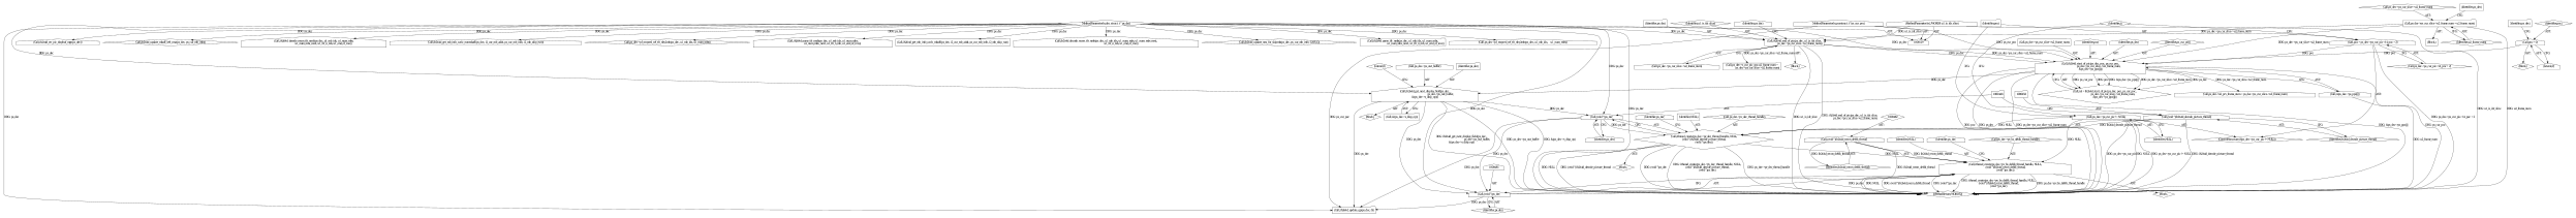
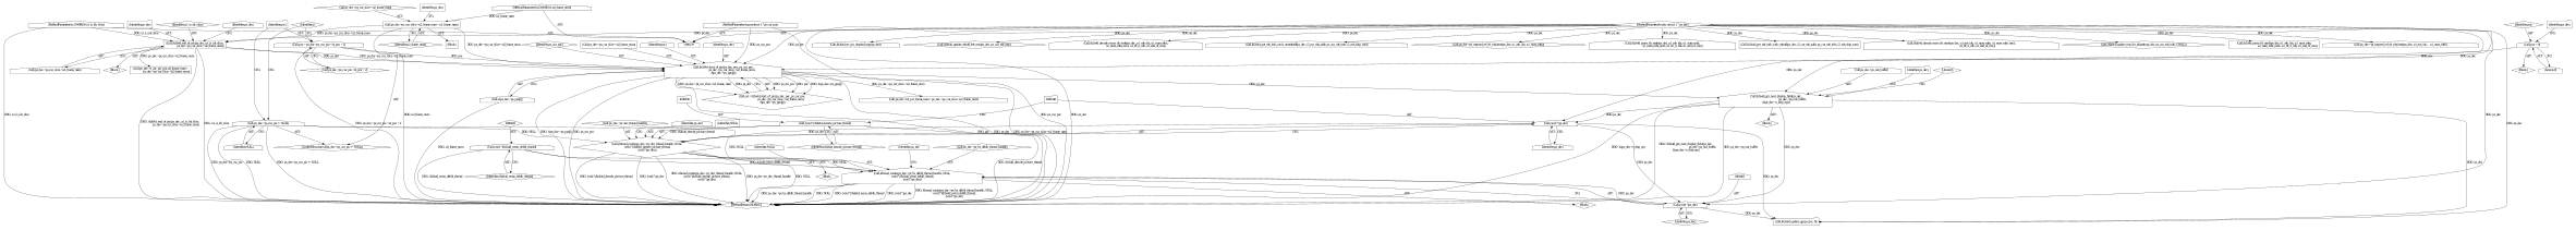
  digraph {
    fontname="PT Serif"
    node [fontname="PT Serif" shape=house]
    edge [fontname="PT Serif"]
    n1 [label="(Call,ithread_create(ps_dec->pv_bs_deblk_thread_handle, NULL,\n (void *)ih264d_recon_deblk_thread,\n (void *)ps_dec))"]
    n2 [label="(Call,(void *)ps_dec)"]
    n3 [label="(MethodReturn,WORD32)" shape=diamond]
    n4 [label="(Block,)" shape=diamond]
    n5 [label="(Call,ih264d_update_qp(ps_dec, 0))" shape=folder]
    n6 [label="(Identifier,ps_dec)" shape=diamond]
    n7 [label="(Call,ithread_create(ps_dec->pv_dec_thread_handle, NULL,\n (void *)ih264d_decode_picture_thread,\n (void *)ps_dec))" shape=diamond]
    n8 [label="(Call,(void *)ps_dec)"]
    n9 [label="(Block,)" shape=diamond]
    n10 [label="(Identifier,ps_dec)"]
    n11 [label="(Call,ps_dec->ps_cur_pic != NULL)"]
    n12 [label="(ControlStructure,if(ps_dec->ps_cur_pic != NULL))" shape=diamond]
    n13 [label="(Identifier,NULL)"]
    n14 [label="(Call,(void *)ih264d_decode_picture_thread)"]
    n15 [label="(Identifier,ih264d_decode_picture_thread)" shape=diamond]
    n16 [label="(Call,ih264d_get_next_display_field(ps_dec,\n                                              ps_dec->ps_out_buffer,\n &(ps_dec->s_disp_op)))"]
    n17 [label="(Block,)" shape=diamond]
-   n18 [label="(Call,&(ps_dec->s_disp_op))" shape=folder]
    n19 [label="(Call,ih264d_start_of_pic(ps_dec, poc, ps_cur_poc,\n                        ps_dec->ps_cur_slice->u2_frame_num,\n &ps_dec->ps_pps[j]))"]
    n20 [label="(Call,ret = ih264d_start_of_pic(ps_dec, poc, ps_cur_poc,\n                        ps_dec->ps_cur_slice->u2_frame_num,\n &ps_dec->ps_pps[j]))" shape=diamond]
    n21 [label="(Call,ps_dec->u2_prv_frame_num = ps_dec->ps_cur_slice->u2_frame_num)"]
    n22 [label="(Call,&ps_dec->ps_pps[j])"]
    n23 [label="(Call,ih264d_end_of_pic(ps_dec, u1_is_idr_slice,\n                ps_dec->ps_cur_slice->u2_frame_num))" shape=folder]
    n24 [label="(Call,ps_dec->ps_cur_slice->u2_frame_num)"]
    n25 [label="(Call,ps_dec->s_cur_pic_poc.u2_frame_num =\n                ps_dec->ps_cur_slice->u2_frame_num)" shape=folder]
    n26 [label="(Block,)" shape=diamond]
    n27 [label="(MethodParameterIn,dec_struct_t * ps_dec)" shape=diamond]
    n28 [label="(Call,ih264d_err_pic_dispbuf_mgr(ps_dec))"]
    n29 [label="(Call,ih264d_update_mbaff_left_nnz(ps_dec, ps_cur_mb_info))" shape=diamond]
    n30 [label="(Call,ih264d_decode_recon_tfr_nmb(ps_dec, u1_mb_idx, u1_num_mbs,\n                            u1_num_mbs_next, u1_tfr_n_mb, u1_end_of_row))"]
    n31 [label="(Call,ih264d_get_mb_info_cavlc_nonmbaff(ps_dec, i2_cur_mb_addr, ps_cur_mb_info, i2_mb_skip_run))"]
    n32 [label="(Call,ps_dec->pf_mvpred_ref_tfr_nby2mb(ps_dec, u1_mb_idx, u1_num_mbs))" shape=diamond]
    n33 [label="(Call,ih264d_parse_tfr_nmb(ps_dec, u1_mb_idx, u1_num_mbs,\n                            u1_num_mbs_next, u1_tfr_n_mb, u1_end_of_row))"]
    n34 [label="(Call,ih264d_get_mb_info_cavlc_mbaff(ps_dec, i2_cur_mb_addr, ps_cur_mb_info, i2_mb_skip_run))" shape=folder]
    n35 [label="(Call,ih264d_decode_recon_tfr_nmb(ps_dec, u1_mb_idx, u1_num_mbs, u1_num_mbs_next,\n                                            u1_tfr_n_mb, u1_end_of_row))"]
    n36 [label="(Call,ih264d_update_nnz_for_skipmb(ps_dec, ps_cur_mb_info, CAVLC))" shape=diamond]
    n37 [label="(Call,ih264d_parse_tfr_nmb(ps_dec, u1_mb_idx, u1_num_mbs,\n                                     u1_num_mbs_next, u1_tfr_n_mb, u1_end_of_row))" shape=folder]
    n38 [label="(Call,ps_dec->pf_mvpred_ref_tfr_nby2mb(ps_dec, u1_mb_idx,    u1_num_mbs))"]
    1000129
    n40 [label="(MethodParameterIn,UWORD8 u1_is_idr_slice)"]
    n41 [label="(Call,ps_dec->ps_cur_slice->u2_frame_num = u2_frame_num)" shape=folder]
    n42 [label="(Identifier,u2_frame_num)" shape=diamond]
    n43 [label="(Block,)" shape=folder]
+   n44 [label="(MethodParameterIn,UWORD16 u2_frame_num)"]
    n45 [label="(Call,poc = ps_dec->ps_cur_pic->i4_poc + 2)"]
    n46 [label="(Call,ps_dec->ps_cur_pic->i4_poc + 2)" shape=diamond]
    n47 [label="(Call,poc = 0)"]
    n48 [label="(Literal,0)"]
    n49 [label="(Block,)" shape=diamond]
    n50 [label="(MethodParameterIn,pocstruct_t *ps_cur_poc)"]
    n51 [label="(Call,(void *)ih264d_recon_deblk_thread)"]
    n52 [label="(Identifier,ih264d_recon_deblk_thread)" shape=diamond]
    n53 [label="(Literal,0)" shape=diamond]
    n54 [label="(Call,ps_dec->ps_cur_slice->u2_frame_num)" shape=folder]
    n55 [label="(Identifier,ps_dec)"]
    n56 [label="(Identifier,poc)"]
    n57 [label="(Call,ps_dec->ps_out_buffer)"]
    n58 [label="(Identifier,ps_dec)" shape=folder]
    n59 [label="(Identifier,NULL)" shape=folder]
    n60 [label="(Identifier,ps_dec)" shape=folder]
    n61 [label="(Identifier,poc)" shape=diamond]
    n62 [label="(Identifier,ps_dec)"]
    n63 [label="(Identifier,ps_cur_poc)" shape=diamond]
    n64 [label="(Call,ps_dec->ps_cur_slice->u2_frame_num)" shape=diamond]
    n65 [label="(Identifier,j)" shape=diamond]
    n66 [label="(Identifier,ps_dec)"]
    n67 [label="(Call,ps_dec->pv_dec_thread_handle)" shape=diamond]
    n68 [label="(Identifier,ps_dec)" shape=folder]
    n69 [label="(Identifier,ps_dec)" shape=folder]
    n70 [label="(Identifier,u1_is_idr_slice)" shape=diamond]
    n71 [label="(Identifier,poc)" shape=folder]
    n72 [label="(Identifier,ps_dec)"]
    n73 [label="(Call,ps_dec->pv_bs_deblk_thread_handle)" shape=diamond]
    n74 [label="(Identifier,NULL)"]
    1000438 [shape=folder]
    n76 [label=1000448 shape=folder]
    1000482 [shape=diamond]
    1000485
    n1 -> n2 [label="CFG: "]
    n1 -> n3 [label="DDG: ithread_create(ps_dec->pv_bs_deblk_thread_handle, NULL,\n (void *)ih264d_recon_deblk_thread,\n (void *)ps_dec)"]
    n1 -> n3 [label="DDG: ps_dec->pv_bs_deblk_thread_handle"]
    n1 -> n3 [label="DDG: NULL"]
    n1 -> n3 [label="DDG: (void *)ih264d_recon_deblk_thread"]
    n1 -> n3 [label="DDG: (void *)ps_dec"]
    n1 -> n4 [label="AST: "]
    n2 -> n1 [label="AST: "]
    n2 -> n1 [label="DDG: ps_dec"]
    n2 -> n5 [label="DDG: ps_dec"]
    n2 -> n6 [label="CFG: "]
    n6 -> n2 [label="AST: "]
    n7 -> n1 [label="DDG: NULL"]
    n7 -> n3 [label="DDG: NULL"]
    n7 -> n3 [label="DDG: (void *)ih264d_decode_picture_thread"]
    n7 -> n3 [label="DDG: (void *)ps_dec"]
    n7 -> n3 [label="DDG: ithread_create(ps_dec->pv_dec_thread_handle, NULL,\n (void *)ih264d_decode_picture_thread,\n (void *)ps_dec)"]
    n7 -> n3 [label="DDG: ps_dec->pv_dec_thread_handle"]
    n7 -> n8 [label="CFG: "]
    n7 -> n9 [label="AST: "]
    n8 -> n2 [label="DDG: ps_dec"]
    n8 -> n5 [label="DDG: ps_dec"]
    n8 -> n7 [label="AST: "]
    n8 -> n7 [label="DDG: ps_dec"]
    n8 -> n10 [label="CFG: "]
    n10 -> n8 [label="AST: "]
    n11 -> n1 [label="DDG: NULL"]
    n11 -> n3 [label="DDG: ps_dec->ps_cur_pic"]
    n11 -> n3 [label="DDG: NULL"]
    n11 -> n3 [label="DDG: ps_dec->ps_cur_pic != NULL"]
    n11 -> n7 [label="DDG: NULL"]
    n11 -> n12 [label="AST: "]
    n11 -> n13 [label="CFG: "]
    n13 -> n11 [label="AST: "]
    n14 -> n3 [label="DDG: ih264d_decode_picture_thread"]
    n14 -> n7 [label="AST: "]
    n14 -> n7 [label="DDG: ih264d_decode_picture_thread"]
    n14 -> n15 [label="CFG: "]
    n15 -> n14 [label="AST: "]
    n16 -> n2 [label="DDG: ps_dec"]
    n16 -> n3 [label="DDG: ps_dec->ps_out_buffer"]
    n16 -> n3 [label="DDG: &(ps_dec->s_disp_op)"]
    n16 -> n3 [label="DDG: ih264d_get_next_display_field(ps_dec,\n                                              ps_dec->ps_out_buffer,\n &(ps_dec->s_disp_op))"]
    n16 -> n5 [label="DDG: ps_dec"]
    n16 -> n8 [label="DDG: ps_dec"]
    n16 -> n17 [label="AST: "]
-   n16 -> n18 [label="CFG: "]
-   n18 -> n16 [label="AST: "]
    n19 -> n3 [label="DDG: ps_cur_poc"]
    n19 -> n3 [label="DDG: poc"]
    n19 -> n3 [label="DDG: ps_dec"]
    n19 -> n3 [label="DDG: ps_dec->ps_cur_slice->u2_frame_num"]
    n19 -> n3 [label="DDG: &ps_dec->ps_pps[j]"]
    n19 -> n16 [label="DDG: ps_dec"]
    n19 -> n20 [label="AST: "]
    n19 -> n20 [label="DDG: ps_cur_poc"]
    n19 -> n20 [label="DDG: poc"]
    n19 -> n20 [label="DDG: &ps_dec->ps_pps[j]"]
    n19 -> n20 [label="DDG: ps_dec->ps_cur_slice->u2_frame_num"]
    n19 -> n20 [label="DDG: ps_dec"]
    n19 -> n21 [label="DDG: ps_dec->ps_cur_slice->u2_frame_num"]
    n19 -> n22 [label="CFG: "]
    n20 -> n19 [label="CFG: "]
    n22 -> n3 [label="DDG: u2_frame_num"]
    n22 -> n19 [label="AST: "]
    n23 -> n3 [label="DDG: u1_is_idr_slice"]
    n23 -> n3 [label="DDG: ih264d_end_of_pic(ps_dec, u1_is_idr_slice,\n                ps_dec->ps_cur_slice->u2_frame_num)"]
    n23 -> n19 [label="DDG: ps_dec"]
    n23 -> n19 [label="DDG: ps_dec->ps_cur_slice->u2_frame_num"]
    n23 -> n24 [label="CFG: "]
    n23 -> n25 [label="DDG: ps_dec->ps_cur_slice->u2_frame_num"]
    n23 -> n26 [label="AST: "]
    n24 -> n23 [label="AST: "]
    n27 -> n2 [label="DDG: ps_dec"]
    n27 -> n3 [label="DDG: ps_dec"]
    n27 -> n5 [label="DDG: ps_dec"]
    n27 -> n8 [label="DDG: ps_dec"]
    n27 -> n16 [label="DDG: ps_dec"]
    n27 -> n19 [label="DDG: ps_dec"]
    n27 -> n23 [label="DDG: ps_dec"]
    n27 -> n28 [label="DDG: ps_dec"]
    n27 -> n29 [label="DDG: ps_dec"]
    n27 -> n30 [label="DDG: ps_dec"]
    n27 -> n31 [label="DDG: ps_dec"]
    n27 -> n32 [label="DDG: ps_dec"]
    n27 -> n33 [label="DDG: ps_dec"]
    n27 -> n34 [label="DDG: ps_dec"]
    n27 -> n35 [label="DDG: ps_dec"]
    n27 -> n36 [label="DDG: ps_dec"]
    n27 -> n37 [label="DDG: ps_dec"]
    n27 -> n38 [label="DDG: ps_dec"]
    n27 -> 1000129 [label="AST: "]
    n40 -> n3 [label="DDG: u1_is_idr_slice"]
    n40 -> n23 [label="DDG: u1_is_idr_slice"]
    n40 -> 1000129 [label="AST: "]
    n41 -> n3 [label="DDG: u2_frame_num"]
    n41 -> n19 [label="DDG: ps_dec->ps_cur_slice->u2_frame_num"]
    n41 -> n23 [label="DDG: ps_dec->ps_cur_slice->u2_frame_num"]
    n41 -> n42 [label="CFG: "]
    n41 -> n43 [label="AST: "]
    n42 -> n41 [label="AST: "]
+   n44 -> 1000129 [label="AST: "]
+   n44 -> n41 [label="DDG: u2_frame_num"]
    n45 -> n3 [label="DDG: ps_dec->ps_cur_pic->i4_poc + 2"]
    n45 -> n12 [label="AST: "]
    n45 -> n19 [label="DDG: poc"]
    n45 -> n46 [label="CFG: "]
    n46 -> n45 [label="AST: "]
    n47 -> n19 [label="DDG: poc"]
    n47 -> n48 [label="CFG: "]
    n47 -> n49 [label="AST: "]
    n48 -> n47 [label="AST: "]
-   n50 -> n5 [label="DDG: ps_cur_poc"]
+   n50 -> n3 [label="DDG: ps_cur_poc"]
    n50 -> n19 [label="DDG: ps_cur_poc"]
    n50 -> 1000129 [label="AST: "]
    n51 -> n1 [label="AST: "]
    n51 -> n1 [label="DDG: ih264d_recon_deblk_thread"]
    n51 -> n3 [label="DDG: ih264d_recon_deblk_thread"]
-   n51 -> n52 [label="DDG: ih264d_recon_deblk_thread"]
+   n51 -> n52 [label="CFG: "]
    n52 -> n51 [label="AST: "]
    n53 -> n16 [label="CFG: "]
    n54 -> n19 [label="AST: "]
    n55 -> n7 [label="CFG: "]
    n56 -> n19 [label="AST: "]
    n57 -> n16 [label="AST: "]
    n58 -> n23 [label="AST: "]
    n59 -> n7 [label="AST: "]
    n60 -> n16 [label="AST: "]
    n61 -> n47 [label="AST: "]
    n62 -> n19 [label="AST: "]
    n63 -> n19 [label="AST: "]
    n64 -> n41 [label="AST: "]
    n65 -> n11 [label="CFG: "]
    n65 -> n45 [label="CFG: "]
    n66 -> n1 [label="CFG: "]
    n67 -> n7 [label="AST: "]
    n68 -> n47 [label="CFG: "]
    n69 -> n41 [label="CFG: "]
    n70 -> n23 [label="AST: "]
    n71 -> n11 [label="CFG: "]
    n71 -> n45 [label="AST: "]
    n72 -> n23 [label="CFG: "]
    n73 -> n1 [label="AST: "]
    n74 -> n1 [label="AST: "]
    1000438 -> n14 [label="AST: "]
    n76 -> n8 [label="AST: "]
    n76 -> n14 [label="CFG: "]
    1000482 -> n51 [label="AST: "]
    1000485 -> n2 [label="AST: "]
  }
